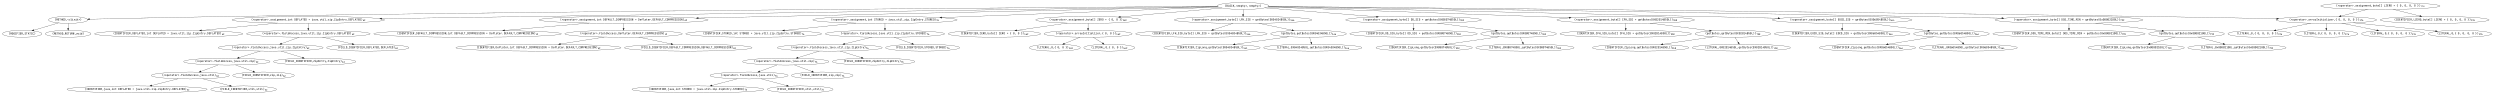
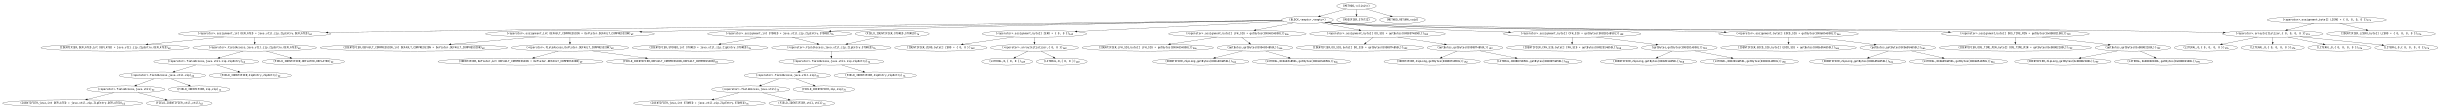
  digraph {
    fontname="JetBrains Mono"
    node [fontname="JetBrains Mono"]
    edge [fontname="JetBrains Mono"]
    n1 [label=<(METHOD,&lt;clinit&gt;)>]
    n2 [label=<(BLOCK,&lt;empty&gt;,&lt;empty&gt;)>]
    n3 [label=<(MODIFIER,STATIC)>]
    n4 [label=<(METHOD_RETURN,void)>]
    n5 [label=<(&lt;operator&gt;.assignment,int DEFLATED = java.util.zip.ZipEntry.DEFLATED)<SUB>62</SUB>>]
    n6 [label=<(&lt;operator&gt;.assignment,int DEFAULT_COMPRESSION = Deflater.DEFAULT_COMPRESSION)<SUB>69</SUB>>]
    n7 [label=<(&lt;operator&gt;.assignment,int STORED = java.util.zip.ZipEntry.STORED)<SUB>76</SUB>>]
    n8 [label=<(&lt;operator&gt;.assignment,byte[] ZERO = { 0, 0 })<SUB>169</SUB>>]
    n9 [label=<(&lt;operator&gt;.assignment,byte[] LFH_SIG = getBytes(0X04034B50L))<SUB>546</SUB>>]
    n10 [label=<(&lt;operator&gt;.assignment,byte[] DD_SIG = getBytes(0X08074B50L))<SUB>552</SUB>>]
    n11 [label=<(&lt;operator&gt;.assignment,byte[] CFH_SIG = getBytes(0X02014B50L))<SUB>558</SUB>>]
    n12 [label=<(&lt;operator&gt;.assignment,byte[] EOCD_SIG = getBytes(0X06054B50L))<SUB>564</SUB>>]
    n13 [label=<(&lt;operator&gt;.assignment,byte[] DOS_TIME_MIN = getBytes(0x00002100L))<SUB>799</SUB>>]
    n14 [label=<(&lt;operator&gt;.arrayInitializer,{ 0, 0, 0, 0 })<SUB>176</SUB>>]
    n15 [label=<(IDENTIFIER,DEFLATED,int DEFLATED = java.util.zip.ZipEntry.DEFLATED)<SUB>62</SUB>>]
    n16 [label=<(&lt;operator&gt;.fieldAccess,java.util.zip.ZipEntry.DEFLATED)<SUB>62</SUB>>]
    n17 [label=<(IDENTIFIER,DEFAULT_COMPRESSION,int DEFAULT_COMPRESSION = Deflater.DEFAULT_COMPRESSION)<SUB>69</SUB>>]
    n18 [label=<(&lt;operator&gt;.fieldAccess,Deflater.DEFAULT_COMPRESSION)<SUB>69</SUB>>]
    n19 [label=<(IDENTIFIER,STORED,int STORED = java.util.zip.ZipEntry.STORED)<SUB>76</SUB>>]
    n20 [label=<(&lt;operator&gt;.fieldAccess,java.util.zip.ZipEntry.STORED)<SUB>76</SUB>>]
    n21 [label=<(IDENTIFIER,ZERO,byte[] ZERO = { 0, 0 })<SUB>169</SUB>>]
    n22 [label=<(&lt;operator&gt;.arrayInitializer,{ 0, 0 })<SUB>169</SUB>>]
    n23 [label=<(&lt;operator&gt;.assignment,byte[] LZERO = { 0, 0, 0, 0 })<SUB>174</SUB>>]
    n24 [label=<(IDENTIFIER,LZERO,byte[] LZERO = { 0, 0, 0, 0 })<SUB>176</SUB>>]
    n25 [label=<(IDENTIFIER,LFH_SIG,byte[] LFH_SIG = getBytes(0X04034B50L))<SUB>546</SUB>>]
    n26 [label=<(getBytes,getBytes(0X04034B50L))<SUB>546</SUB>>]
    n27 [label=<(IDENTIFIER,DD_SIG,byte[] DD_SIG = getBytes(0X08074B50L))<SUB>552</SUB>>]
    n28 [label=<(getBytes,getBytes(0X08074B50L))<SUB>552</SUB>>]
    n29 [label=<(IDENTIFIER,CFH_SIG,byte[] CFH_SIG = getBytes(0X02014B50L))<SUB>558</SUB>>]
    n30 [label=<(getBytes,getBytes(0X02014B50L))<SUB>758</SUB>>]
    n31 [label=<(IDENTIFIER,EOCD_SIG,byte[] EOCD_SIG = getBytes(0X06054B50L))<SUB>564</SUB>>]
    n32 [label=<(getBytes,getBytes(0X06054B50L))<SUB>564</SUB>>]
    n33 [label=<(IDENTIFIER,DOS_TIME_MIN,byte[] DOS_TIME_MIN = getBytes(0x00002100L))<SUB>799</SUB>>]
    n34 [label=<(getBytes,getBytes(0x00002100L))<SUB>799</SUB>>]
    n35 [label=<(&lt;operator&gt;.fieldAccess,java.util.zip.ZipEntry)<SUB>62</SUB>>]
    n36 [label=<(FIELD_IDENTIFIER,DEFLATED,DEFLATED)<SUB>62</SUB>>]
    n37 [label=<(&lt;operator&gt;.fieldAccess,java.util.zip)<SUB>62</SUB>>]
    n38 [label=<(FIELD_IDENTIFIER,ZipEntry,ZipEntry)<SUB>62</SUB>>]
    n39 [label=<(&lt;operator&gt;.fieldAccess,java.util)<SUB>62</SUB>>]
    n40 [label=<(FIELD_IDENTIFIER,zip,zip)<SUB>62</SUB>>]
    n41 [label=<(IDENTIFIER,java,int DEFLATED = java.util.zip.ZipEntry.DEFLATED)<SUB>62</SUB>>]
    n42 [label=<(FIELD_IDENTIFIER,util,util)<SUB>62</SUB>>]
    n43 [label=<(IDENTIFIER,Deflater,int DEFAULT_COMPRESSION = Deflater.DEFAULT_COMPRESSION)<SUB>69</SUB>>]
    n44 [label=<(FIELD_IDENTIFIER,DEFAULT_COMPRESSION,DEFAULT_COMPRESSION)<SUB>69</SUB>>]
    n45 [label=<(&lt;operator&gt;.fieldAccess,java.util.zip.ZipEntry)<SUB>76</SUB>>]
    n46 [label=<(FIELD_IDENTIFIER,STORED,STORED)<SUB>76</SUB>>]
    n47 [label=<(&lt;operator&gt;.fieldAccess,java.util.zip)<SUB>76</SUB>>]
    n48 [label=<(FIELD_IDENTIFIER,ZipEntry,ZipEntry)<SUB>76</SUB>>]
    n49 [label=<(&lt;operator&gt;.fieldAccess,java.util)<SUB>76</SUB>>]
    n50 [label=<(FIELD_IDENTIFIER,zip,zip)<SUB>76</SUB>>]
    n51 [label=<(IDENTIFIER,java,int STORED = java.util.zip.ZipEntry.STORED)<SUB>76</SUB>>]
    n52 [label=<(FIELD_IDENTIFIER,util,util)<SUB>76</SUB>>]
    n53 [label=<(LITERAL,0,{ 0, 0 })<SUB>169</SUB>>]
    n54 [label=<(LITERAL,0,{ 0, 0 })<SUB>169</SUB>>]
    n55 [label=<(LITERAL,0,{ 0, 0, 0, 0 })<SUB>176</SUB>>]
    n56 [label=<(LITERAL,0,{ 0, 0, 0, 0 })<SUB>176</SUB>>]
    n57 [label=<(LITERAL,0,{ 0, 0, 0, 0 })<SUB>176</SUB>>]
    n58 [label=<(LITERAL,0,{ 0, 0, 0, 0 })<SUB>176</SUB>>]
    n59 [label=<(IDENTIFIER,ZipLong,getBytes(0X04034B50L))<SUB>541</SUB>>]
    n60 [label=<(LITERAL,0X04034B50L,getBytes(0X04034B50L))<SUB>546</SUB>>]
    n61 [label=<(IDENTIFIER,ZipLong,getBytes(0X08074B50L))<SUB>552</SUB>>]
    n62 [label=<(LITERAL,0X08074B50L,getBytes(0X08074B50L))<SUB>552</SUB>>]
    n63 [label=<(IDENTIFIER,ZipLong,getBytes(0X02014B50L))<SUB>558</SUB>>]
    n64 [label=<(LITERAL,0X02014B50L,getBytes(0X02014B50L))<SUB>558</SUB>>]
    n65 [label=<(IDENTIFIER,ZipLong,getBytes(0X06054B50L))<SUB>564</SUB>>]
    n66 [label=<(LITERAL,0X06054B50L,getBytes(0X06054B50L))<SUB>564</SUB>>]
    n67 [label=<(IDENTIFIER,ZipLong,getBytes(0x00002100L))<SUB>799</SUB>>]
    n68 [label=<(LITERAL,0x00002100L,getBytes(0x00002100L))<SUB>799</SUB>>]
-   n2 -> n1
+   n1 -> n2
    n1 -> n3
    n1 -> n4
    n2 -> n5
    n2 -> n6
    n2 -> n7
    n2 -> n8
    n2 -> n9
    n2 -> n10
    n2 -> n11
    n2 -> n12
    n2 -> n13
    n2 -> n14
    n5 -> n15
    n5 -> n16
    n6 -> n17
    n6 -> n18
    n7 -> n19
    n7 -> n20
    n8 -> n21
    n8 -> n22
    n9 -> n25
    n9 -> n26
    n10 -> n27
    n10 -> n28
    n11 -> n29
    n11 -> n30
    n12 -> n31
    n12 -> n32
    n13 -> n33
    n13 -> n34
    n14 -> n55
    n14 -> n56
    n14 -> n57
    n14 -> n58
    n16 -> n35
    n16 -> n36
    n18 -> n43
    n18 -> n44
    n20 -> n45
-   n20 -> n46
+   n46 -> n20
    n22 -> n53
    n22 -> n54
    n23 -> n14
    n23 -> n24
    n26 -> n59
    n26 -> n60
    n28 -> n61
    n28 -> n62
    n30 -> n63
    n30 -> n64
    n32 -> n65
    n32 -> n66
    n34 -> n67
    n34 -> n68
    n35 -> n37
    n35 -> n38
    n37 -> n39
    n37 -> n40
    n39 -> n41
    n39 -> n42
    n45 -> n47
    n45 -> n48
    n47 -> n49
    n47 -> n50
    n49 -> n51
    n49 -> n52
  }
